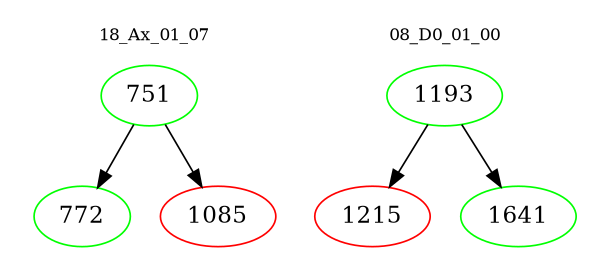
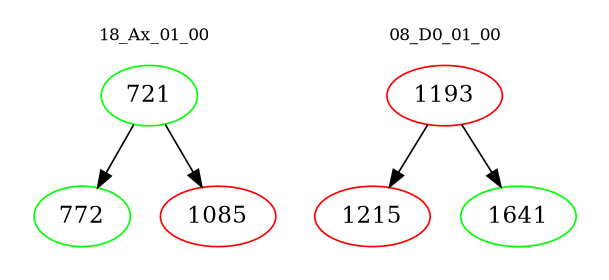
  digraph {
    node [color=green]
    edge [color=black]
-   n1 [label=751]
+   n1 [label=721]
    n2 [label=772]
    n3 [color=red label=1085]
-   n4 [label=1193]
+   n4 [color=red label=1193]
    n5 [color=red label=1215]
    n6 [label=1641]
    subgraph cluster_1 {
      color=white
      fontsize=10
-     label="18_Ax_01_07"
+     label="18_Ax_01_00"
      n1
      n2
      n3
    }
    subgraph cluster_2 {
      color=white
      fontsize=10
      label="08_D0_01_00"
      n4
      n5
      n6
    }
    n1 -> n2
    n1 -> n3
    n4 -> n5
    n4 -> n6
  }
